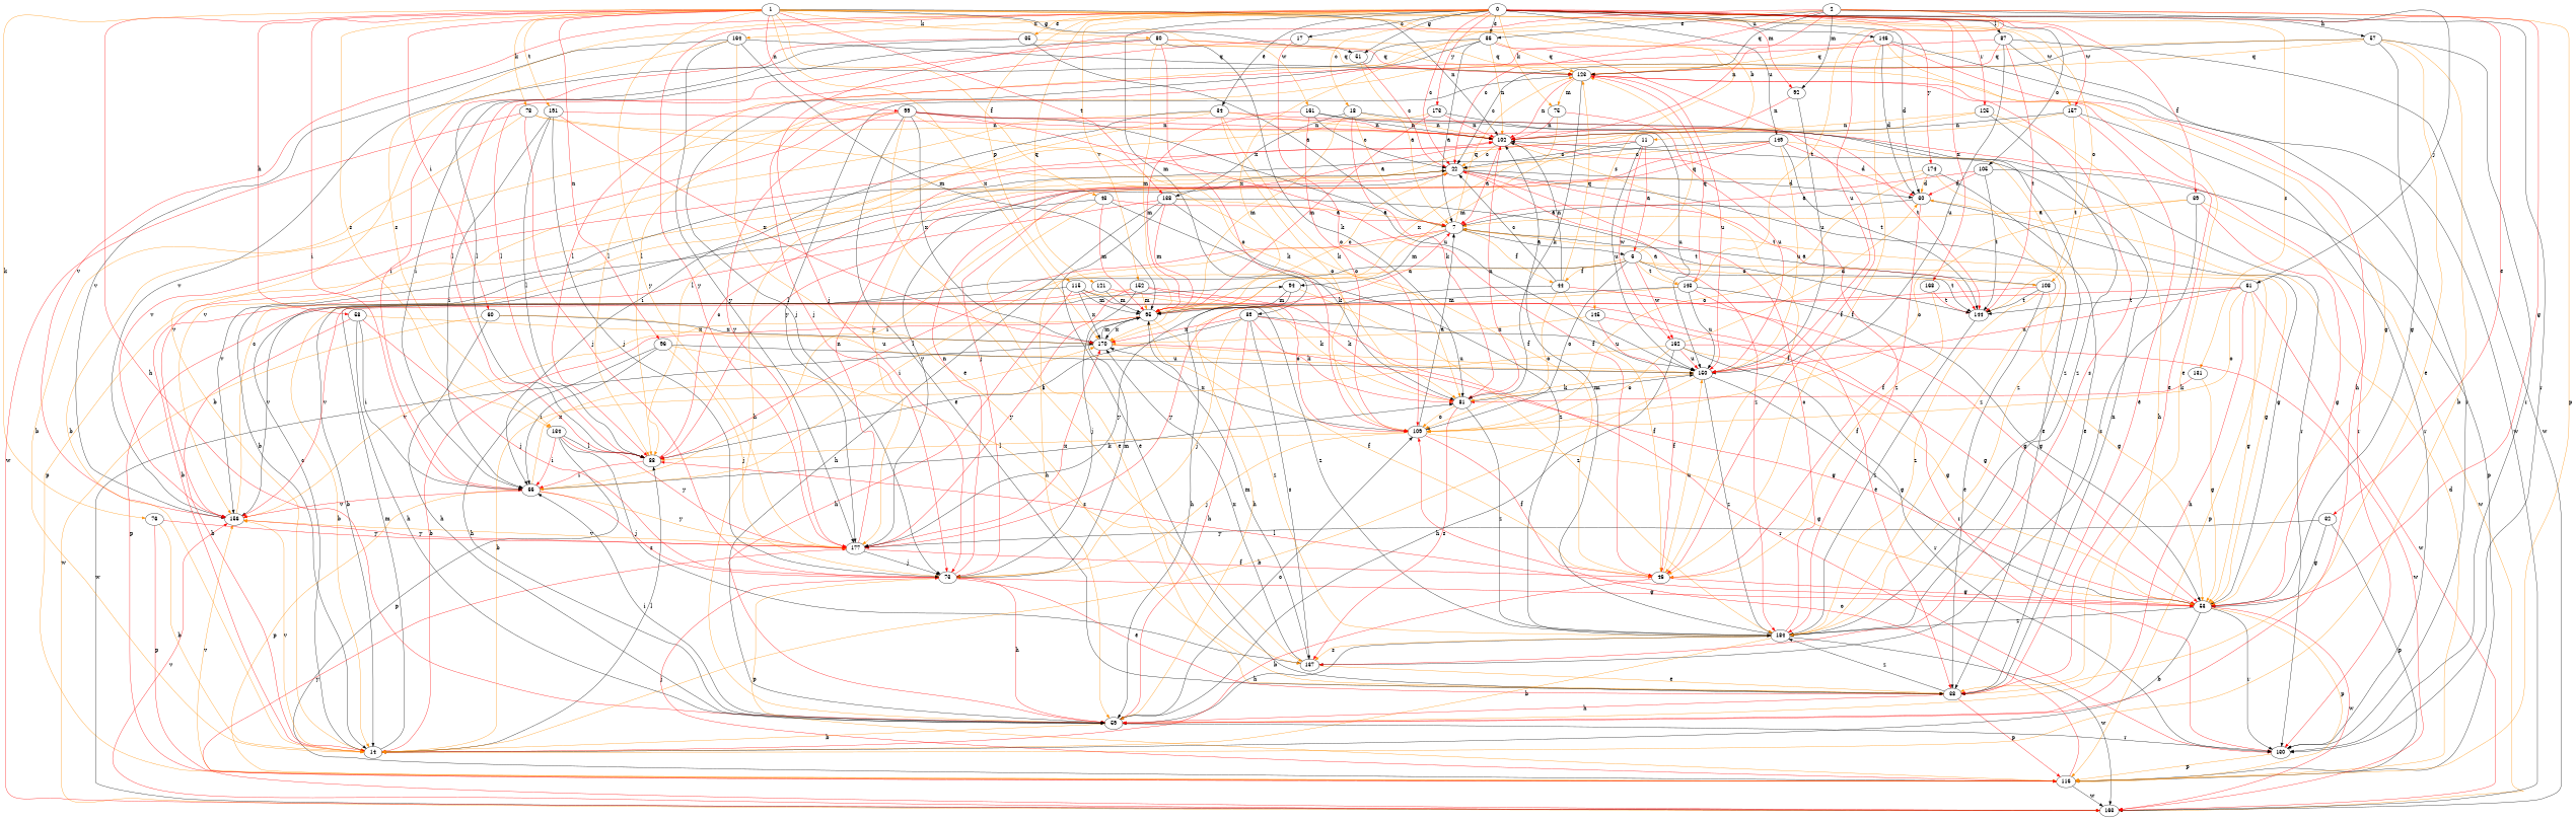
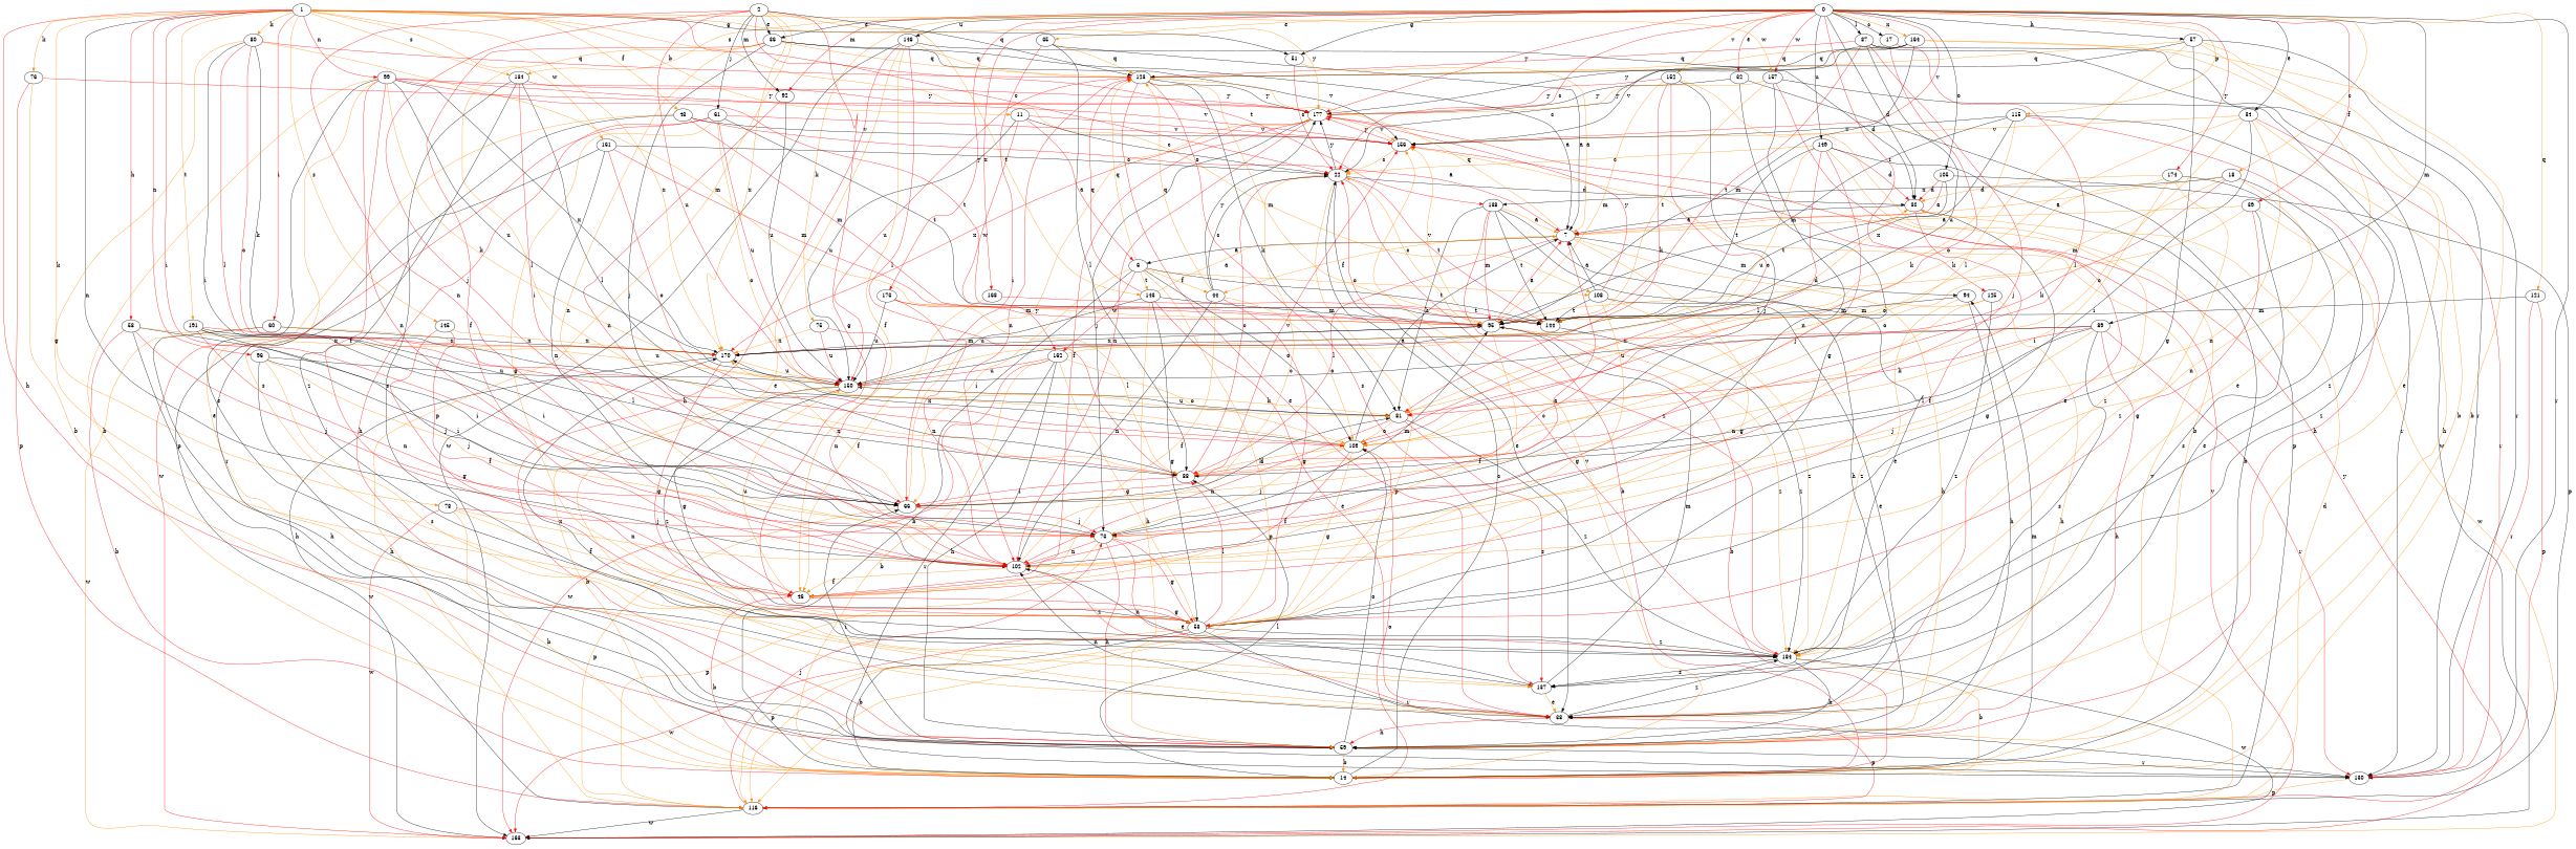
  strict digraph {
    edge [color=black]
    0
    17
    18
    22
    30
    32
    34
    35
    36
    39
    51
    57
    75
    87
    89
    92
    105
    115
    121
    125
    130
-   131
    134
    146
    149
    152
    156
    157
    164
    168
    173
    174
    177
    123
    109
    88
    102
    138
    7
    81
    95
    184
    116
    144
    38
    53
    46
    59
    66
    73
    137
    163
    14
    170
    150
    1
    11
    43
    58
    60
    76
    78
    80
    96
    99
    108
    n67 [label=145]
    n68 [label=191]
    161
    6
    162
    2
    n73 [label=61]
    143
    44
    94
    0 -> 17 [label=c]
    0 -> 18 [color=darkorange label=c]
    0 -> 22 [color=red label=c]
    0 -> 30 [label=d]
    0 -> 32 [color=red label=e]
    0 -> 34 [label=e]
    0 -> 35 [color=darkorange label=e]
    0 -> 36 [label=e]
    0 -> 39 [color=red label=f]
    0 -> 51 [label=g]
    0 -> 57 [label=h]
    0 -> 75 [color=darkorange label=k]
    0 -> 87 [label=l]
    0 -> 89 [label=m]
    0 -> 92 [color=red label=m]
    0 -> 105 [label=o]
    0 -> 115 [color=darkorange label=p]
    0 -> 121 [color=darkorange label=q]
    0 -> 125 [color=red label=r]
    0 -> 130 [label=r]
-   0 -> 131 [color=darkorange label=s]
    0 -> 134 [color=darkorange label=s]
    0 -> 146 [label=u]
    0 -> 149 [label=u]
    0 -> 152 [color=darkorange label=v]
    0 -> 156 [color=red label=v]
    0 -> 157 [color=red label=w]
    0 -> 164 [color=darkorange label=x]
    0 -> 168 [color=red label=x]
    0 -> 173 [color=red label=y]
    0 -> 174 [color=red label=y]
    0 -> 177 [color=red label=y]
    17 -> 123 [color=darkorange label=q]
    17 -> 109 [color=red label=o]
    17 -> 88 [color=red label=l]
    18 -> 102 [color=darkorange label=n]
    18 -> 138 [label=x]
    18 -> 7 [color=darkorange label=a]
    18 -> 81 [color=red label=k]
    18 -> 95 [color=darkorange label=m]
    18 -> 184 [label=z]
    22 -> 30 [label=d]
    22 -> 177 [label=y]
    22 -> 184 [color=red label=z]
    22 -> 116 [color=darkorange label=p]
    22 -> 144 [color=red label=t]
    22 -> 38 [label=e]
    30 -> 7 [label=a]
    30 -> 53 [label=g]
    30 -> 46 [color=red label=f]
    32 -> 177 [label=y]
    32 -> 116 [label=p]
    32 -> 53 [label=g]
    34 -> 130 [color=red label=r]
    34 -> 156 [color=darkorange label=v]
    34 -> 109 [color=darkorange label=o]
    34 -> 102 [color=darkorange label=n]
    34 -> 81 [color=darkorange label=k]
    34 -> 59 [color=darkorange label=h]
    34 -> 66 [label=i]
    35 -> 123 [color=darkorange label=q]
    35 -> 88 [label=l]
    35 -> 7 [label=a]
    35 -> 66 [color=red label=i]
    36 -> 156 [label=v]
    36 -> 123 [color=darkorange label=q]
    36 -> 88 [color=darkorange label=l]
    36 -> 102 [color=darkorange label=n]
    36 -> 7 [label=a]
    36 -> 46 [color=red label=f]
    36 -> 73 [label=j]
    39 -> 109 [color=darkorange label=o]
    39 -> 7 [color=darkorange label=a]
    39 -> 53 [color=red label=g]
    39 -> 137 [label=s]
    39 -> 163 [color=darkorange label=w]
    51 -> 22 [color=red label=c]
    51 -> 7 [color=darkorange label=a]
    57 -> 22 [label=c]
    57 -> 130 [label=r]
    57 -> 123 [color=darkorange label=q]
    57 -> 88 [color=darkorange label=l]
    57 -> 38 [color=darkorange label=e]
    57 -> 53 [label=g]
    57 -> 14 [color=darkorange label=b]
    75 -> 102 [color=red label=n]
    75 -> 170 [color=darkorange label=x]
    75 -> 150 [color=red label=u]
    87 -> 130 [label=r]
    87 -> 123 [color=red label=q]
    87 -> 144 [color=red label=t]
    87 -> 73 [color=red label=j]
    87 -> 163 [label=w]
    87 -> 150 [label=u]
    89 -> 130 [color=red label=r]
    89 -> 88 [label=l]
    89 -> 81 [color=red label=k]
    89 -> 59 [color=red label=h]
    89 -> 73 [color=darkorange label=j]
    89 -> 137 [label=s]
    89 -> 170 [color=red label=x]
    89 -> 150 [label=u]
    92 -> 102 [color=red label=n]
    92 -> 150 [label=u]
    105 -> 30 [color=red label=d]
    105 -> 7 [color=red label=a]
    105 -> 116 [label=p]
    105 -> 144 [label=t]
    115 -> 156 [label=v]
    115 -> 81 [color=darkorange label=k]
    115 -> 95 [label=m]
    115 -> 184 [label=z]
    115 -> 59 [color=red label=h]
    115 -> 170 [label=x]
    121 -> 130 [color=red label=r]
    121 -> 95 [label=m]
    121 -> 116 [color=red label=p]
    125 -> 102 [color=darkorange label=n]
    125 -> 95 [color=darkorange label=m]
    125 -> 184 [label=z]
    125 -> 59 [color=darkorange label=h]
    130 -> 116 [color=darkorange label=p]
-   131 -> 81 [color=red label=k]
-   131 -> 53 [color=darkorange label=g]
    134 -> 177 [color=red label=y]
    134 -> 88 [label=l]
    134 -> 116 [label=p]
    134 -> 66 [color=red label=i]
    134 -> 137 [label=s]
    146 -> 30 [label=d]
    146 -> 123 [color=darkorange label=q]
    146 -> 88 [color=red label=l]
    146 -> 38 [color=darkorange label=e]
    146 -> 46 [color=darkorange label=f]
    146 -> 59 [color=red label=h]
    146 -> 163 [label=w]
    149 -> 22 [color=darkorange label=c]
    149 -> 30 [color=red label=d]
    149 -> 88 [color=red label=l]
    149 -> 184 [color=darkorange label=z]
    149 -> 144 [label=t]
    149 -> 73 [color=red label=j]
    149 -> 14 [label=b]
    149 -> 150 [color=darkorange label=u]
    152 -> 177 [color=red label=y]
    152 -> 109 [color=red label=o]
    152 -> 81 [color=red label=k]
    152 -> 95 [color=darkorange label=m]
    152 -> 73 [label=j]
    152 -> 14 [color=darkorange label=b]
    156 -> 22 [color=darkorange label=c]
    156 -> 177 [color=red label=y]
    157 -> 130 [label=r]
    157 -> 177 [color=darkorange label=y]
    157 -> 102 [label=n]
    157 -> 144 [color=darkorange label=t]
    157 -> 38 [color=red label=e]
    164 -> 156 [label=v]
    164 -> 177 [label=y]
    164 -> 123 [label=q]
    164 -> 95 [label=m]
    164 -> 38 [color=darkorange label=e]
    164 -> 14 [color=darkorange label=b]
    168 -> 144 [color=red label=t]
    168 -> 46 [color=darkorange label=f]
    173 -> 88 [color=darkorange label=l]
    173 -> 102 [color=red label=n]
    173 -> 95 [color=red label=m]
    173 -> 150 [label=u]
    174 -> 30 [color=darkorange label=d]
    174 -> 109 [color=darkorange label=o]
    174 -> 184 [color=darkorange label=z]
    174 -> 38 [label=e]
    174 -> 66 [color=darkorange label=i]
    177 -> 156 [color=darkorange label=v]
    177 -> 102 [color=red label=n]
    177 -> 46 [color=red label=f]
    177 -> 73 [label=j]
    177 -> 170 [color=red label=x]
    123 -> 177 [label=y]
    123 -> 102 [color=red label=n]
    123 -> 81 [label=k]
-   123 -> 75 [color=darkorange label=m]
+   123 -> 95 [color=darkorange label=m]
    123 -> 38 [color=red label=e]
    123 -> 137 [color=red label=s]
    123 -> 150 [color=red label=u]
    109 -> 88 [color=darkorange label=l]
    109 -> 7 [label=a]
    109 -> 53 [color=darkorange label=g]
    109 -> 46 [color=red label=f]
    109 -> 73 [color=darkorange label=j]
    109 -> 170 [label=x]
    88 -> 22 [color=red label=c]
    88 -> 66 [color=red label=i]
    102 -> 22 [color=darkorange label=c]
    102 -> 7 [color=red label=a]
    102 -> 184 [color=red label=z]
    102 -> 46 [color=darkorange label=f]
    138 -> 7 [color=darkorange label=a]
    138 -> 81 [label=k]
    138 -> 95 [color=red label=m]
    138 -> 144 [label=t]
    138 -> 38 [label=e]
    138 -> 59 [label=h]
    138 -> 14 [color=red label=b]
    7 -> 123 [color=darkorange label=q]
    7 -> 88 [color=red label=l]
    7 -> 53 [color=darkorange label=g]
    7 -> 59 [color=darkorange label=h]
    7 -> 6 [label=a]
    7 -> 44 [color=darkorange label=f]
    7 -> 94 [label=m]
    81 -> 109 [color=darkorange label=o]
    81 -> 102 [color=red label=n]
    81 -> 184 [label=z]
    81 -> 137 [color=red label=s]
    81 -> 150 [label=u]
    95 -> 22 [color=darkorange label=c]
    95 -> 156 [color=darkorange label=v]
    95 -> 7 [color=red label=a]
    95 -> 184 [color=darkorange label=z]
    95 -> 46 [color=darkorange label=f]
    95 -> 14 [color=red label=b]
    95 -> 170 [label=x]
    184 -> 22 [color=red label=c]
    184 -> 102 [label=n]
    184 -> 59 [label=h]
-   184 -> 137 [color=darkorange label=s]
+   184 -> 137 [label=s]
    184 -> 163 [label=w]
    184 -> 14 [color=darkorange label=b]
    116 -> 30 [color=darkorange label=d]
    116 -> 156 [color=darkorange label=v]
    116 -> 109 [color=red label=o]
    116 -> 73 [color=red label=j]
    116 -> 163 [label=w]
    144 -> 184 [label=z]
    38 -> 102 [label=n]
    38 -> 184 [label=z]
    38 -> 116 [color=red label=p]
    38 -> 59 [color=red label=h]
    53 -> 130 [label=r]
    53 -> 88 [color=red label=l]
    53 -> 184 [label=z]
    53 -> 116 [color=darkorange label=p]
    53 -> 163 [color=red label=w]
    53 -> 14 [label=b]
    46 -> 53 [color=red label=g]
    46 -> 14 [color=red label=b]
    46 -> 150 [color=darkorange label=u]
    59 -> 130 [label=r]
    59 -> 109 [label=o]
    59 -> 66 [label=i]
    59 -> 14 [color=darkorange label=b]
    66 -> 156 [color=red label=v]
    66 -> 177 [color=darkorange label=y]
    66 -> 81 [label=k]
    66 -> 116 [color=darkorange label=p]
    66 -> 73 [color=red label=j]
    66 -> 170 [color=darkorange label=x]
    73 -> 102 [color=red label=n]
    73 -> 95 [label=m]
    73 -> 116 [color=darkorange label=p]
    73 -> 38 [color=red label=e]
    73 -> 53 [color=red label=g]
    73 -> 59 [color=red label=h]
    137 -> 95 [label=m]
    137 -> 38 [color=darkorange label=e]
    137 -> 170 [label=x]
    163 -> 156 [color=red label=v]
    163 -> 177 [color=red label=y]
    14 -> 22 [label=c]
    14 -> 156 [color=darkorange label=v]
    14 -> 88 [label=l]
    14 -> 94 [label=m]
    170 -> 95 [label=m]
    170 -> 53 [color=red label=g]
    170 -> 163 [label=w]
    170 -> 150 [color=darkorange label=u]
    150 -> 81 [color=darkorange label=k]
    150 -> 184 [label=z]
    150 -> 53 [label=g]
    150 -> 14 [color=darkorange label=b]
    1 -> 51 [label=g]
    1 -> 134 [color=darkorange label=s]
    1 -> 157 [color=darkorange label=w]
    1 -> 177 [color=darkorange label=y]
    1 -> 102 [label=n]
    1 -> 138 [color=red label=t]
    1 -> 59 [color=red label=h]
    1 -> 66 [color=red label=i]
    1 -> 170 [color=darkorange label=x]
    1 -> 11 [color=darkorange label=b]
    1 -> 43 [color=darkorange label=f]
    1 -> 58 [color=red label=h]
    1 -> 60 [color=red label=i]
    1 -> 76 [color=darkorange label=k]
    1 -> 78 [color=darkorange label=k]
    1 -> 80 [color=darkorange label=k]
    1 -> 96 [color=red label=n]
    1 -> 99 [color=red label=n]
    1 -> 108 [color=darkorange label=o]
    1 -> n67 [color=darkorange label=s]
    1 -> n68 [color=darkorange label=t]
    1 -> 161 [color=darkorange label=w]
    11 -> 22 [label=c]
    11 -> 156 [color=red label=v]
    11 -> 150 [label=u]
    11 -> 6 [color=red label=a]
    11 -> 162 [color=red label=w]
    43 -> 156 [label=v]
    43 -> 7 [color=red label=a]
    43 -> 95 [color=red label=m]
    43 -> 184 [label=z]
    43 -> 38 [color=darkorange label=e]
    58 -> 59 [label=h]
    58 -> 66 [label=i]
    58 -> 73 [color=red label=j]
    58 -> 14 [color=red label=b]
    58 -> 170 [color=darkorange label=x]
    60 -> 59 [label=h]
    60 -> 163 [color=darkorange label=w]
    60 -> 170 [label=x]
    60 -> 150 [color=darkorange label=u]
    76 -> 177 [color=red label=y]
    76 -> 116 [color=red label=p]
    76 -> 14 [color=darkorange label=b]
    78 -> 102 [color=darkorange label=n]
    78 -> 46 [color=darkorange label=f]
    78 -> 73 [color=red label=j]
    78 -> 163 [color=red label=w]
    78 -> 14 [color=darkorange label=b]
    80 -> 123 [color=red label=q]
    80 -> 109 [color=red label=o]
    80 -> 88 [color=red label=l]
    80 -> 81 [label=k]
    80 -> 95 [color=darkorange label=m]
    80 -> 53 [color=darkorange label=g]
    80 -> 66 [label=i]
    96 -> 59 [label=h]
    96 -> 66 [label=i]
    96 -> 73 [color=darkorange label=j]
    96 -> 137 [color=darkorange label=s]
    96 -> 150 [label=u]
    99 -> 156 [color=red label=v]
    99 -> 177 [color=red label=y]
    99 -> 102 [color=red label=n]
    99 -> 81 [color=darkorange label=k]
    99 -> 144 [color=red label=t]
    99 -> 38 [label=e]
    99 -> 46 [color=red label=f]
    99 -> 137 [color=darkorange label=s]
    99 -> 14 [color=darkorange label=b]
    99 -> 170 [label=x]
    99 -> 150 [label=u]
    108 -> 177 [color=red label=y]
    108 -> 7 [label=a]
    108 -> 184 [color=darkorange label=z]
    108 -> 144 [label=t]
    108 -> 38 [label=e]
    108 -> 53 [color=darkorange label=g]
    n67 -> 53 [color=red label=g]
    n67 -> 46 [color=red label=f]
    n67 -> 170 [color=darkorange label=x]
    n68 -> 88 [label=l]
    n68 -> 102 [color=red label=n]
    n68 -> 66 [label=i]
    n68 -> 73 [label=j]
    n68 -> 170 [color=red label=x]
    161 -> 22 [label=c]
    161 -> 130 [label=r]
    161 -> 109 [color=red label=o]
    161 -> 102 [label=n]
    161 -> 95 [color=red label=m]
    6 -> 123 [color=darkorange label=q]
    6 -> 109 [label=o]
    6 -> 116 [color=darkorange label=p]
    6 -> 144 [label=t]
    6 -> 66 [color=darkorange label=i]
    6 -> 14 [label=b]
    6 -> 108 [color=darkorange label=o]
    6 -> 162 [color=red label=w]
    6 -> 143 [color=darkorange label=t]
    6 -> 44 [color=darkorange label=f]
    162 -> 30 [color=darkorange label=d]
    162 -> 130 [label=r]
    162 -> 109 [color=darkorange label=o]
    162 -> 53 [color=darkorange label=g]
    162 -> 59 [label=h]
    162 -> 163 [color=red label=w]
    162 -> 14 [color=darkorange label=b]
    162 -> 150 [color=red label=u]
    2 -> 22 [color=red label=c]
    2 -> 36 [label=e]
    2 -> 92 [label=m]
    2 -> 123 [label=q]
    2 -> 102 [color=red label=n]
    2 -> 116 [color=darkorange label=p]
    2 -> 53 [color=red label=g]
    2 -> 73 [color=red label=j]
    2 -> 170 [color=darkorange label=x]
    2 -> 150 [color=red label=u]
    2 -> n73 [label=j]
    2 -> 143 [color=darkorange label=t]
    n73 -> 156 [color=red label=v]
    n73 -> 109 [color=darkorange label=o]
    n73 -> 144 [label=t]
    n73 -> 53 [color=darkorange label=g]
    n73 -> 59 [color=red label=h]
    n73 -> 163 [color=red label=w]
    n73 -> 150 [color=red label=u]
    143 -> 123 [color=red label=q]
    143 -> 7 [color=darkorange label=a]
    143 -> 95 [label=m]
    143 -> 38 [color=red label=e]
    143 -> 53 [label=g]
    143 -> 59 [color=darkorange label=h]
    143 -> 150 [label=u]
    44 -> 22 [label=c]
    44 -> 177 [label=y]
    44 -> 123 [color=darkorange label=q]
    44 -> 109 [color=darkorange label=o]
    44 -> 102 [label=n]
    44 -> 53 [color=red label=g]
    44 -> 46 [color=darkorange label=f]
    94 -> 95 [label=m]
    94 -> 184 [color=darkorange label=z]
    94 -> 59 [label=h]
  }
